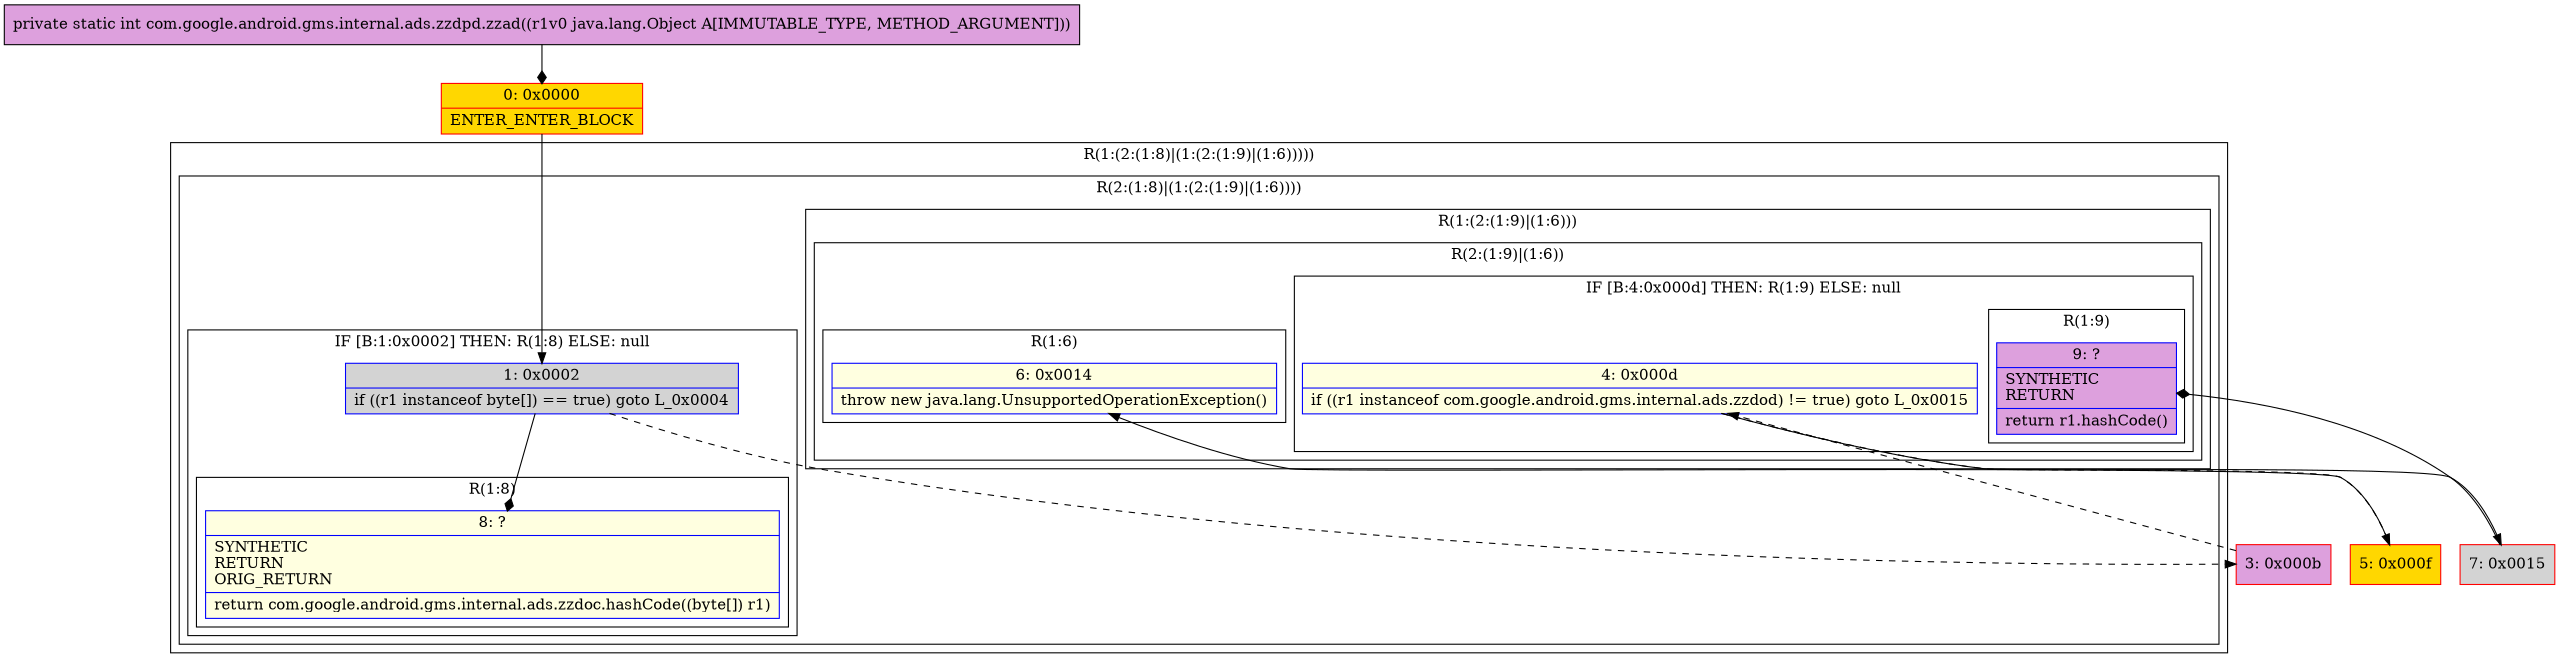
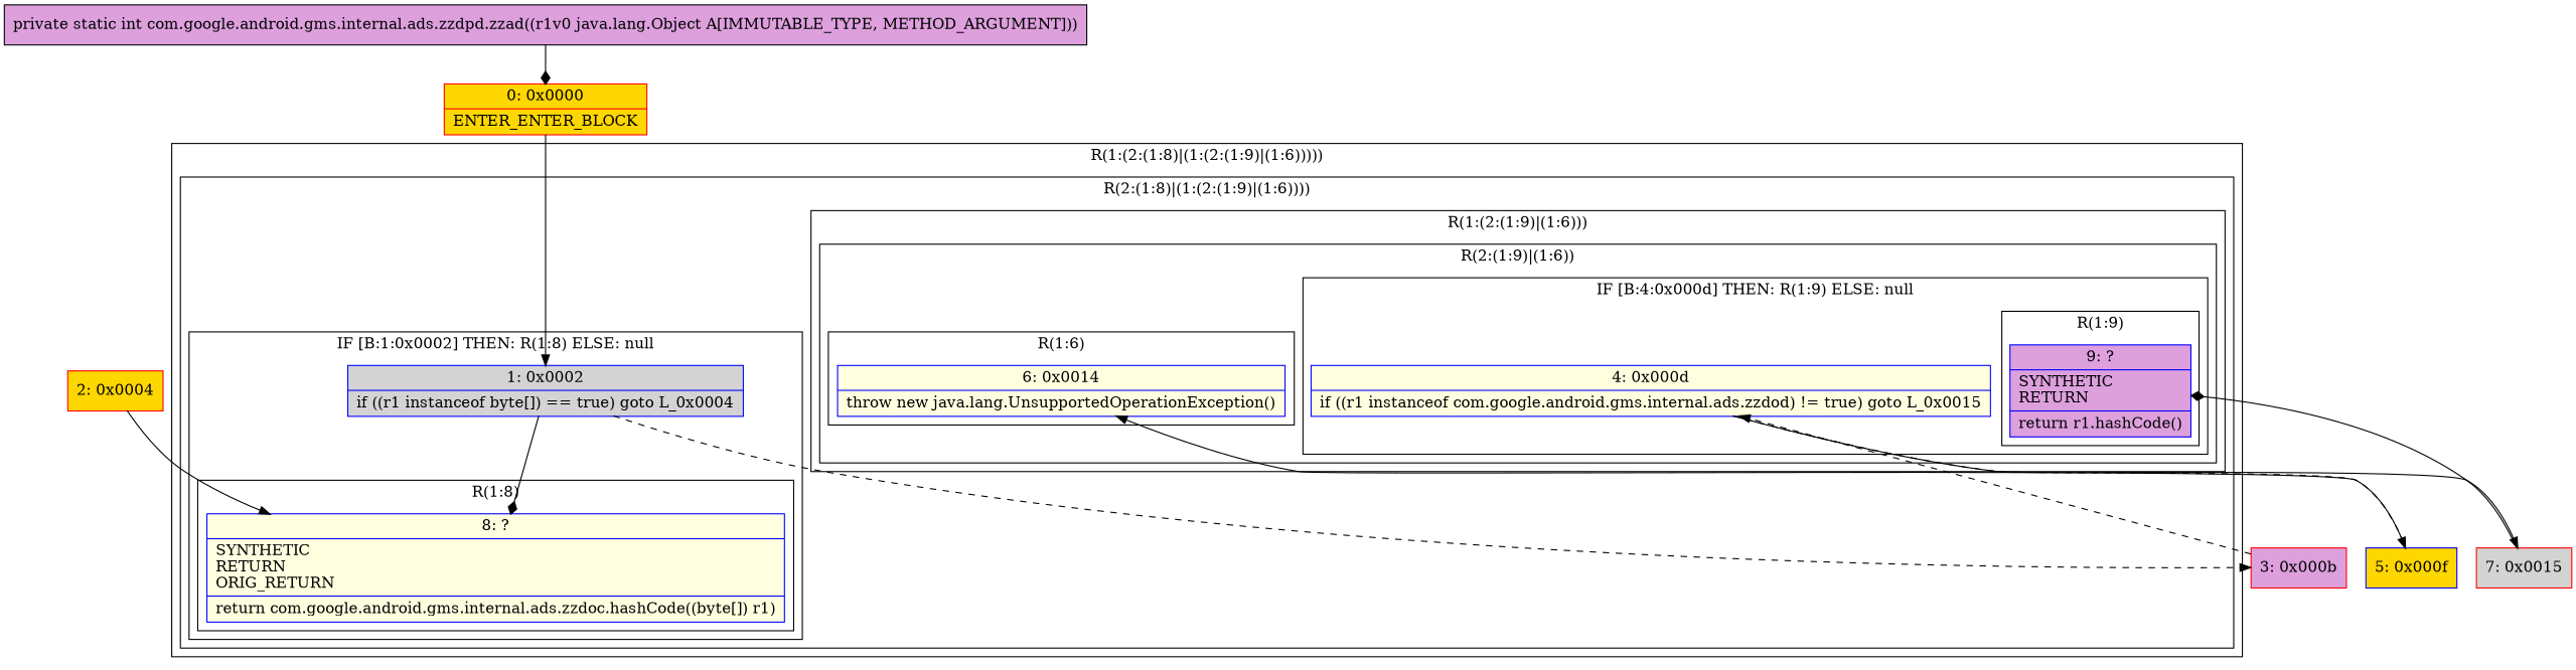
  digraph {
    node [color=blue fillcolor=lightyellow shape=record style=filled]
    edge [arrowhead=normal]
    n1 [label="{8\:\ ?|SYNTHETIC\lRETURN\lORIG_RETURN\l|return com.google.android.gms.internal.ads.zzdoc.hashCode((byte[]) r1)\l}"]
    n2 [fillcolor=lightgrey label="{1\:\ 0x0002|if ((r1 instanceof byte[]) == true) goto L_0x0004\l}"]
    n3 [fillcolor=plum label="{9\:\ ?|SYNTHETIC\lRETURN\l|return r1.hashCode()\l}"]
    n4 [label="{4\:\ 0x000d|if ((r1 instanceof com.google.android.gms.internal.ads.zzdod) != true) goto L_0x0015\l}"]
    n5 [label="{6\:\ 0x0014|throw new java.lang.UnsupportedOperationException()\l}"]
    n6 [color=red fillcolor=plum label="{3\:\ 0x000b}"]
-   n7 [color=red fillcolor=gold label="{5\:\ 0x000f}"]
+   n7 [fillcolor=gold label="{5\:\ 0x000f}"]
    n8 [color=red fillcolor=lightgrey label="{7\:\ 0x0015}"]
+   n9 [color=red fillcolor=gold label="{2\:\ 0x0004}"]
    n10 [color=red fillcolor=gold label="{0\:\ 0x0000|ENTER_ENTER_BLOCK\l}"]
    n11 [fillcolor=plum label="{private static int com.google.android.gms.internal.ads.zzdpd.zzad((r1v0 java.lang.Object A[IMMUTABLE_TYPE, METHOD_ARGUMENT])) }" color=""]
    subgraph cluster_1 {
      label="R(1:(2:(1:8)|(1:(2:(1:9)|(1:6)))))"
      subgraph cluster_2 {
        label="R(2:(1:8)|(1:(2:(1:9)|(1:6))))"
        subgraph cluster_3 {
          label="IF [B:1:0x0002] THEN: R(1:8) ELSE: null"
          n2
          subgraph cluster_4 {
            label="R(1:8)"
            n1
          }
        }
        subgraph cluster_5 {
          label="R(1:(2:(1:9)|(1:6)))"
          subgraph cluster_6 {
            label="R(2:(1:9)|(1:6))"
            subgraph cluster_7 {
              label="IF [B:4:0x000d] THEN: R(1:9) ELSE: null"
              n4
              subgraph cluster_8 {
                label="R(1:9)"
                n3
              }
            }
            subgraph cluster_9 {
              label="R(1:6)"
              n5
            }
          }
        }
      }
    }
    n2 -> n1 [arrowhead=diamond]
    n2 -> n6 [style=dashed]
    n4 -> n7 [style=dashed]
    n4 -> n8
    n6 -> n4 [style=dashed]
    n7 -> n5
    n8 -> n3 [arrowhead=diamond]
+   n9 -> n1
    n10 -> n2
    n11 -> n10 [arrowhead=diamond]
  }
